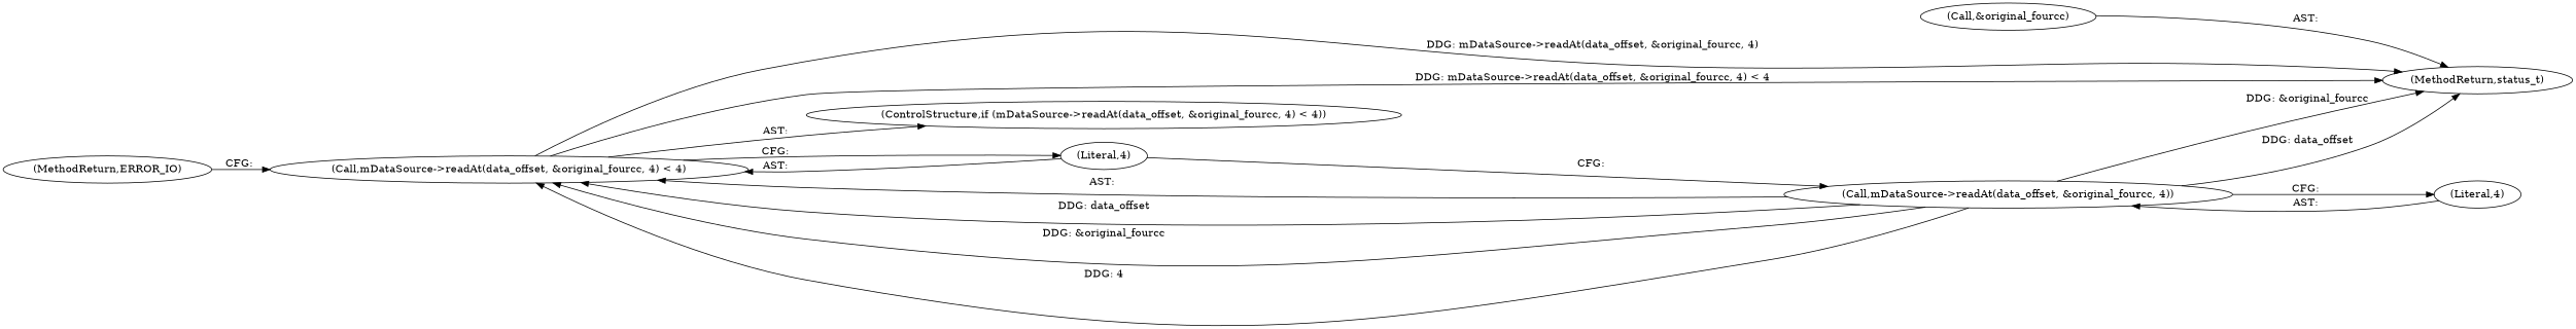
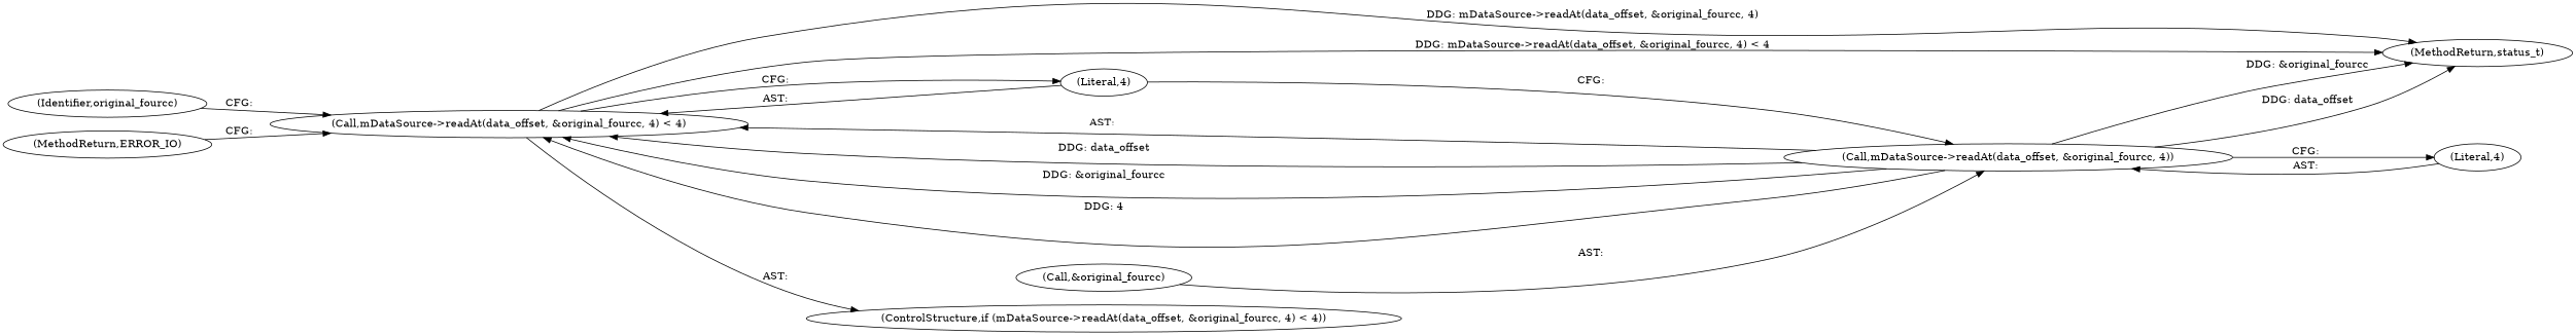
  digraph {
    rankdir=LR
    n1 [label="(Call,mDataSource->readAt(data_offset, &original_fourcc, 4) < 4)"]
    n2 [label="(MethodReturn,status_t)"]
    n3 [label="(ControlStructure,if (mDataSource->readAt(data_offset, &original_fourcc, 4) < 4))"]
    n4 [label="(Literal,4)"]
    n5 [label="(Call,mDataSource->readAt(data_offset, &original_fourcc, 4))"]
    n6 [label="(Literal,4)"]
+   n7 [label="(Identifier,original_fourcc)"]
    n8 [label="(Call,&original_fourcc)"]
    n9 [label="(MethodReturn,ERROR_IO)"]
    n1 -> n2 [label="DDG: mDataSource->readAt(data_offset, &original_fourcc, 4)"]
    n1 -> n2 [label="DDG: mDataSource->readAt(data_offset, &original_fourcc, 4) < 4"]
    n1 -> n3 [label="AST: "]
    n1 -> n4 [label="CFG: "]
    n4 -> n1 [label="AST: "]
    n4 -> n5 [label="CFG: "]
    n5 -> n1 [label="AST: "]
    n5 -> n1 [label="DDG: data_offset"]
    n5 -> n1 [label="DDG: &original_fourcc"]
    n5 -> n1 [label="DDG: 4"]
    n5 -> n2 [label="DDG: &original_fourcc"]
    n5 -> n2 [label="DDG: data_offset"]
    n5 -> n6 [label="CFG: "]
    n6 -> n5 [label="AST: "]
-   n8 -> n2 [label="AST: "]
+   n7 -> n1 [label="CFG: "]
+   n8 -> n5 [label="AST: "]
    n9 -> n1 [label="CFG: "]
  }
